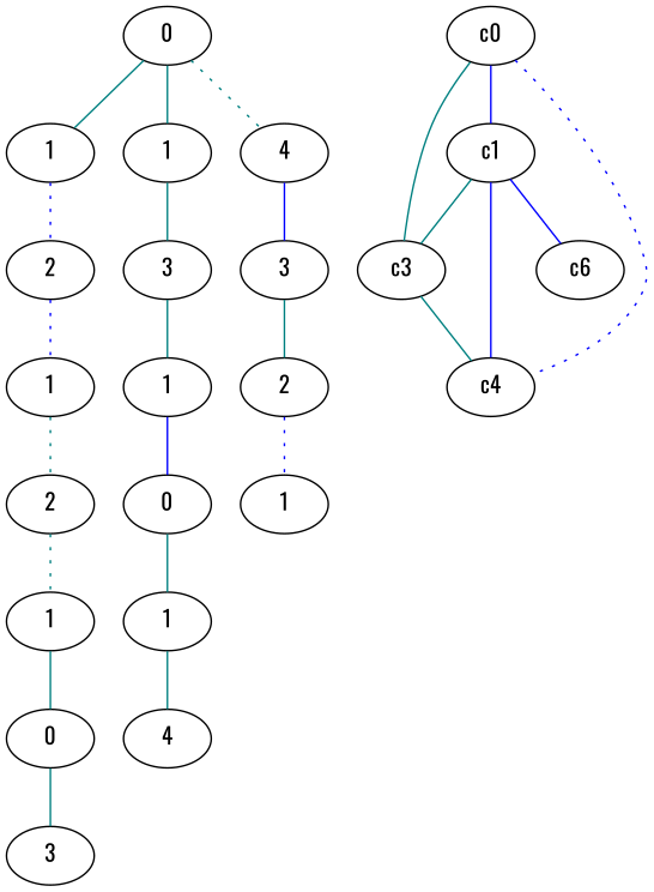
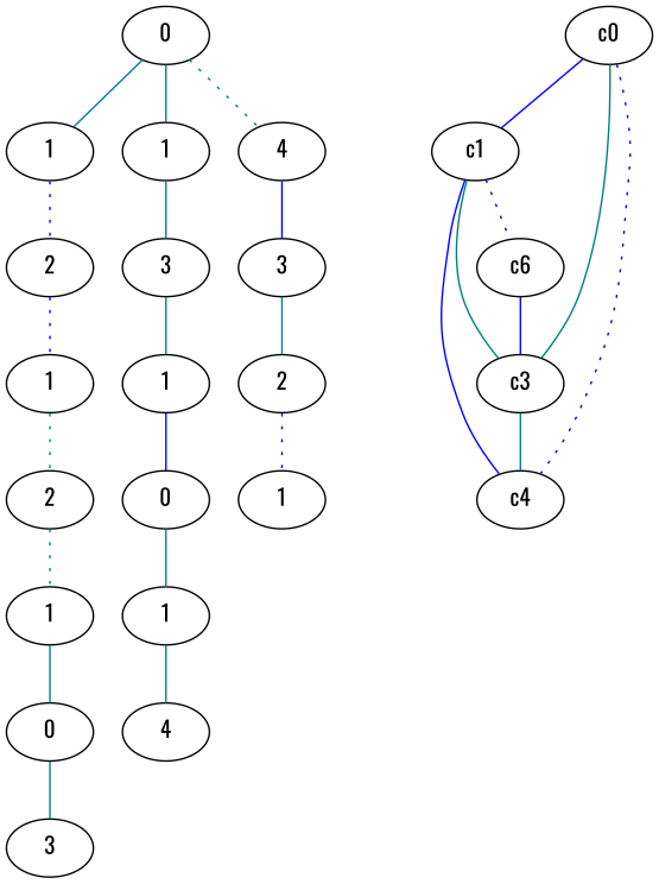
  graph {
    fontname=Oswald
    node [fontname=Oswald]
    edge [color=teal fontname=Oswald]
    n1 [label=0]
    n2 [label=1]
    n3 [label=1]
    n4 [label=4]
    n5 [label=2]
    n6 [label=3]
    n7 [label=3]
    n8 [label=1]
    n9 [label=2]
    n10 [label=1]
    n11 [label=0]
    n12 [label=3]
    n13 [label=1]
    n14 [label=0]
    n15 [label=1]
    n16 [label=4]
    n17 [label=2]
    n18 [label=1]
    c0
    c1
    c3
    c4
    n23 [label=c6]
    n1 -- n2
    n1 -- n3
    n1 -- n4 [style=dotted]
    n2 -- n5 [color=blue style=dotted]
    n3 -- n6
    n4 -- n7 [color=blue]
    n5 -- n8 [color=blue style=dotted]
    n6 -- n13
    n7 -- n17
    n8 -- n9 [style=dotted]
    n9 -- n10 [style=dotted]
    n10 -- n11
    n11 -- n12
    n13 -- n14 [color=blue]
    n14 -- n15
    n15 -- n16
    n17 -- n18 [color=blue style=dotted]
    c0 -- c1 [color=blue]
    c0 -- c3
    c0 -- c4 [color=blue style=dotted]
    c1 -- c3
    c1 -- c4 [color=blue]
-   c1 -- n23 [color=blue style=solid]
+   c1 -- n23 [color=blue style=dotted]
    c3 -- c4
+   n23 -- c3 [color=blue]
  }
